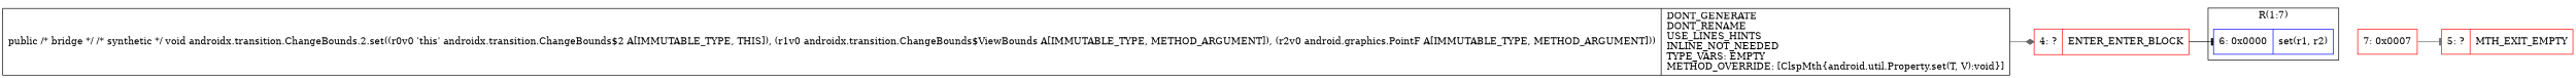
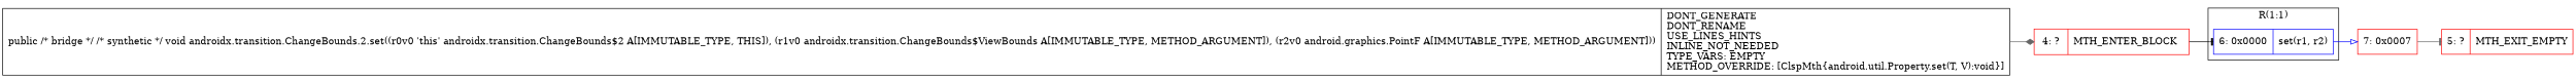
  digraph {
    rankdir=LR
    node [color=red shape=record]
    edge [arrowhead=tee color=gray40]
    n1 [color=blue label="{6\:\ 0x0000|set(r1, r2)\l}"]
    n2 [label="{7\:\ 0x0007}"]
    n3 [label="{5\:\ ?|MTH_EXIT_EMPTY\l}"]
-   n4 [label="{4\:\ ?|ENTER_ENTER_BLOCK\l}"]
+   n4 [label="{4\:\ ?|MTH_ENTER_BLOCK\l}"]
    n5 [label="{public \/* bridge *\/ \/* synthetic *\/ void androidx.transition.ChangeBounds.2.set((r0v0 'this' androidx.transition.ChangeBounds$2 A[IMMUTABLE_TYPE, THIS]), (r1v0 androidx.transition.ChangeBounds$ViewBounds A[IMMUTABLE_TYPE, METHOD_ARGUMENT]), (r2v0 android.graphics.PointF A[IMMUTABLE_TYPE, METHOD_ARGUMENT]))  | DONT_GENERATE\lDONT_RENAME\lUSE_LINES_HINTS\lINLINE_NOT_NEEDED\lTYPE_VARS: EMPTY\lMETHOD_OVERRIDE: [ClspMth\{android.util.Property.set(T, V):void\}]\l}" color=""]
    subgraph cluster_1 {
-     label="R(1:7)"
+     label="R(1:1)"
      n1
    }
+   n1 -> n2 [arrowhead=onormal color=blue]
    n2 -> n3
    n4 -> n1 [color=black]
    n5 -> n4 [arrowhead=diamond]
  }
